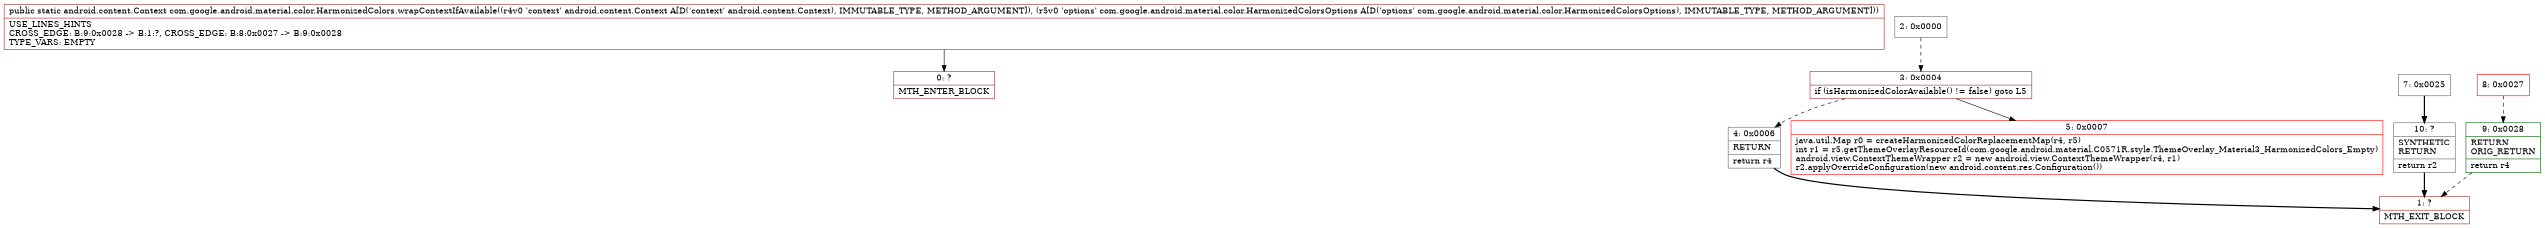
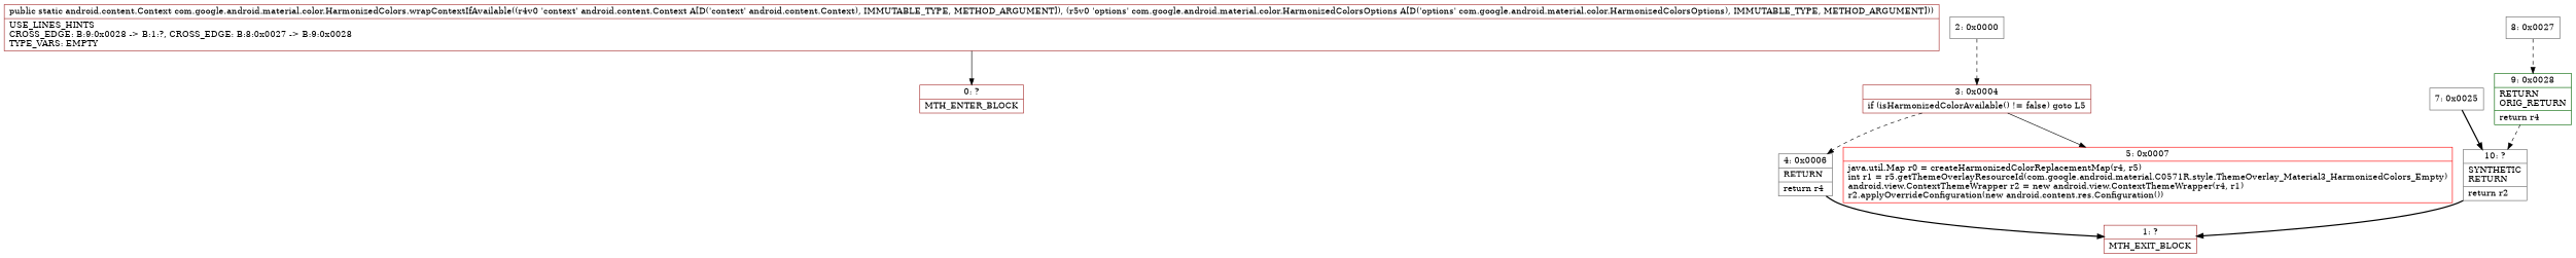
  digraph {
    node [color=brown shape=record]
    edge [style=dashed]
    n1 [label="{0\:\ ?|MTH_ENTER_BLOCK\l}"]
    n2 [color=gray40 label="{2\:\ 0x0000}"]
    n3 [label="{3\:\ 0x0004|if (isHarmonizedColorAvailable() != false) goto L5\l}"]
    n4 [color=gray40 label="{4\:\ 0x0006|RETURN\l|return r4\l}"]
    n5 [color=red label="{5\:\ 0x0007|java.util.Map r0 = createHarmonizedColorReplacementMap(r4, r5)\lint r1 = r5.getThemeOverlayResourceId(com.google.android.material.C0571R.style.ThemeOverlay_Material3_HarmonizedColors_Empty)\landroid.view.ContextThemeWrapper r2 = new android.view.ContextThemeWrapper(r4, r1)\lr2.applyOverrideConfiguration(new android.content.res.Configuration())\l}"]
    n6 [label="{1\:\ ?|MTH_EXIT_BLOCK\l}"]
    n7 [color=gray40 label="{7\:\ 0x0025}"]
    n8 [color=gray40 label="{10\:\ ?|SYNTHETIC\lRETURN\l|return r2\l}"]
-   n9 [color=red label="{8\:\ 0x0027}"]
+   n9 [color=gray40 label="{8\:\ 0x0027}"]
    n10 [color=darkgreen label="{9\:\ 0x0028|RETURN\lORIG_RETURN\l|return r4\l}"]
    n11 [label="{public static android.content.Context com.google.android.material.color.HarmonizedColors.wrapContextIfAvailable((r4v0 'context' android.content.Context A[D('context' android.content.Context), IMMUTABLE_TYPE, METHOD_ARGUMENT]), (r5v0 'options' com.google.android.material.color.HarmonizedColorsOptions A[D('options' com.google.android.material.color.HarmonizedColorsOptions), IMMUTABLE_TYPE, METHOD_ARGUMENT]))  | USE_LINES_HINTS\lCROSS_EDGE: B:9:0x0028 \-\> B:1:?, CROSS_EDGE: B:8:0x0027 \-\> B:9:0x0028\lTYPE_VARS: EMPTY\l}"]
    n2 -> n3
    n3 -> n4
    n3 -> n5 [style=solid]
    n4 -> n6 [style=bold]
    n7 -> n8 [style=bold]
    n8 -> n6 [style=bold]
    n9 -> n10
-   n10 -> n6
+   n10 -> n8
    n11 -> n1 [style=solid]
  }
